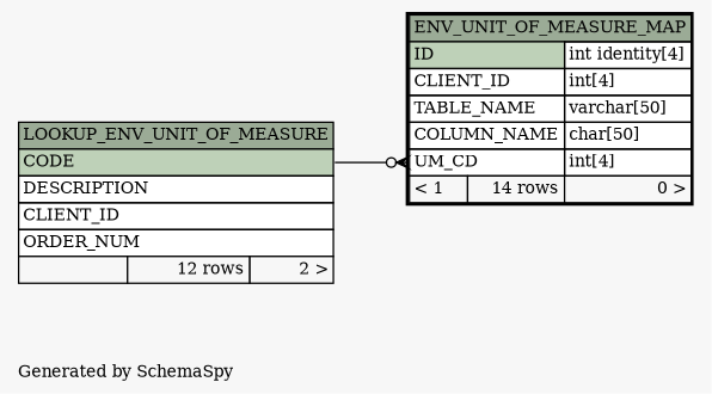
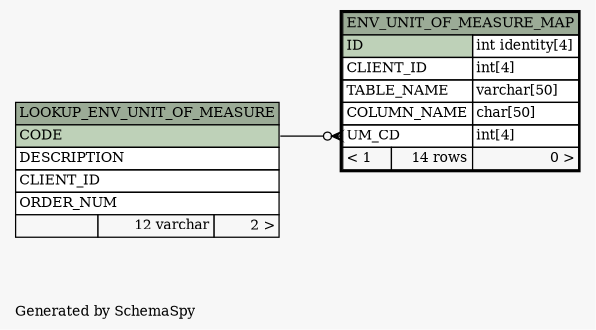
  digraph {
    bgcolor="#f7f7f7"
    fontname="DejaVu Serif"
    fontsize=11
    label="\nGenerated by SchemaSpy"
    labeljust=l
    nodesep=0.18
    rankdir=RL
    ranksep=0.46
    node [fontname="DejaVu Serif" fontsize=11 shape=plaintext]
    n1 [label=<     <TABLE BORDER="2" CELLBORDER="1" CELLSPACING="0" BGCOLOR="#ffffff">       <TR><TD COLSPAN="3" BGCOLOR="#9bab96" ALIGN="CENTER">ENV_UNIT_OF_MEASURE_MAP</TD></TR>       <TR><TD PORT="ID" COLSPAN="2" BGCOLOR="#bed1b8" ALIGN="LEFT">ID</TD><TD PORT="ID.type" ALIGN="LEFT">int identity[4]</TD></TR>       <TR><TD PORT="CLIENT_ID" COLSPAN="2" ALIGN="LEFT">CLIENT_ID</TD><TD PORT="CLIENT_ID.type" ALIGN="LEFT">int[4]</TD></TR>       <TR><TD PORT="TABLE_NAME" COLSPAN="2" ALIGN="LEFT">TABLE_NAME</TD><TD PORT="TABLE_NAME.type" ALIGN="LEFT">varchar[50]</TD></TR>       <TR><TD PORT="COLUMN_NAME" COLSPAN="2" ALIGN="LEFT">COLUMN_NAME</TD><TD PORT="COLUMN_NAME.type" ALIGN="LEFT">char[50]</TD></TR>       <TR><TD PORT="UM_CD" COLSPAN="2" ALIGN="LEFT">UM_CD</TD><TD PORT="UM_CD.type" ALIGN="LEFT">int[4]</TD></TR>       <TR><TD ALIGN="LEFT" BGCOLOR="#f7f7f7">&lt; 1</TD><TD ALIGN="RIGHT" BGCOLOR="#f7f7f7">14 rows</TD><TD ALIGN="RIGHT" BGCOLOR="#f7f7f7">0 &gt;</TD></TR>     </TABLE>>]
-   n2 [label=<     <TABLE BORDER="0" CELLBORDER="1" CELLSPACING="0" BGCOLOR="#ffffff">       <TR><TD COLSPAN="3" BGCOLOR="#9bab96" ALIGN="CENTER">LOOKUP_ENV_UNIT_OF_MEASURE</TD></TR>       <TR><TD PORT="CODE" COLSPAN="3" BGCOLOR="#bed1b8" ALIGN="LEFT">CODE</TD></TR>       <TR><TD PORT="DESCRIPTION" COLSPAN="3" ALIGN="LEFT">DESCRIPTION</TD></TR>       <TR><TD PORT="CLIENT_ID" COLSPAN="3" ALIGN="LEFT">CLIENT_ID</TD></TR>       <TR><TD PORT="ORDER_NUM" COLSPAN="3" ALIGN="LEFT">ORDER_NUM</TD></TR>       <TR><TD ALIGN="LEFT" BGCOLOR="#f7f7f7">  </TD><TD ALIGN="RIGHT" BGCOLOR="#f7f7f7">12 rows</TD><TD ALIGN="RIGHT" BGCOLOR="#f7f7f7">2 &gt;</TD></TR>     </TABLE>>]
+   n2 [label=<     <TABLE BORDER="0" CELLBORDER="1" CELLSPACING="0" BGCOLOR="#ffffff">       <TR><TD COLSPAN="3" BGCOLOR="#9bab96" ALIGN="CENTER">LOOKUP_ENV_UNIT_OF_MEASURE</TD></TR>       <TR><TD PORT="CODE" COLSPAN="3" BGCOLOR="#bed1b8" ALIGN="LEFT">CODE</TD></TR>       <TR><TD PORT="DESCRIPTION" COLSPAN="3" ALIGN="LEFT">DESCRIPTION</TD></TR>       <TR><TD PORT="CLIENT_ID" COLSPAN="3" ALIGN="LEFT">CLIENT_ID</TD></TR>       <TR><TD PORT="ORDER_NUM" COLSPAN="3" ALIGN="LEFT">ORDER_NUM</TD></TR>       <TR><TD ALIGN="LEFT" BGCOLOR="#f7f7f7">  </TD><TD ALIGN="RIGHT" BGCOLOR="#f7f7f7">12 varchar</TD><TD ALIGN="RIGHT" BGCOLOR="#f7f7f7">2 &gt;</TD></TR>     </TABLE>>]
    n1 -> n2 [arrowhead=none arrowsize=0.8 arrowtail=crowodot dir=back headport="CODE:e" tailport="UM_CD:w" fontname="DejaVu Serif"]
  }
